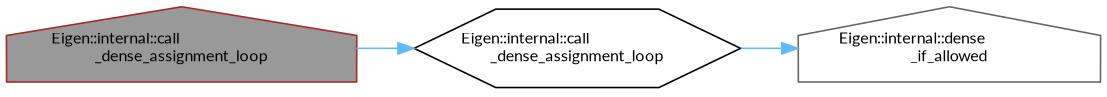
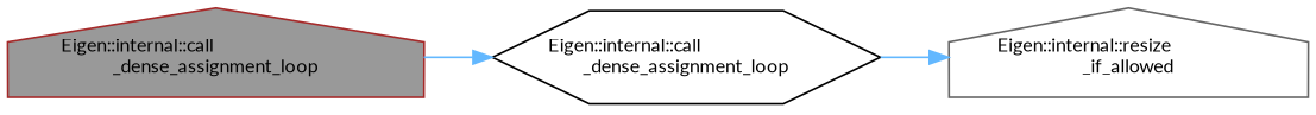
  digraph {
    rankdir=LR
    fontname=Lato
    node [fillcolor=white fontname=Lato fontsize=10 shape=house style=filled]
    edge [color=steelblue1 fontname=Lato fontsize=10 labelfontname=Helvetica labelfontsize=10 style=solid]
    n1 [color=brown fillcolor=grey60 fontcolor=black height=0.2 label="Eigen::internal::call\l_dense_assignment_loop" width=0.4]
    n2 [color=black height=0.2 label="Eigen::internal::call\l_dense_assignment_loop" shape=hexagon width=0.4]
-   n3 [color=gray40 height=0.2 label="Eigen::internal::dense\l_if_allowed" width=0.4]
+   n3 [color=gray40 height=0.2 label="Eigen::internal::resize\l_if_allowed" width=0.4]
    n1 -> n2
    n2 -> n3
  }
